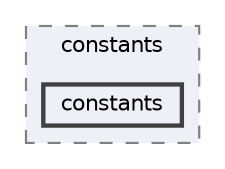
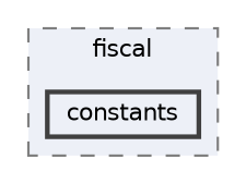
  digraph {
    compound=true
    n1 [color=grey25 fillcolor="#edf0f7" fontname=Helvetica fontsize=10 height=0.2 label=constants shape=box style="filled,bold" width=0.4]
    subgraph cluster_1 {
      bgcolor="#edf0f7"
      fontname=Helvetica
      fontsize=10
-     label=constants
+     label=fiscal
      pencolor=grey50
      style="filled,dashed"
      n1
    }
  }
